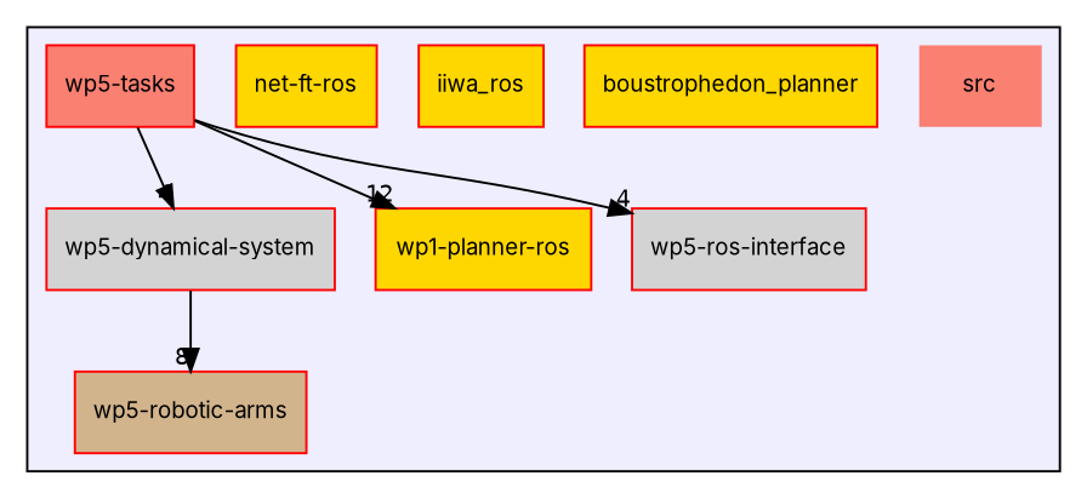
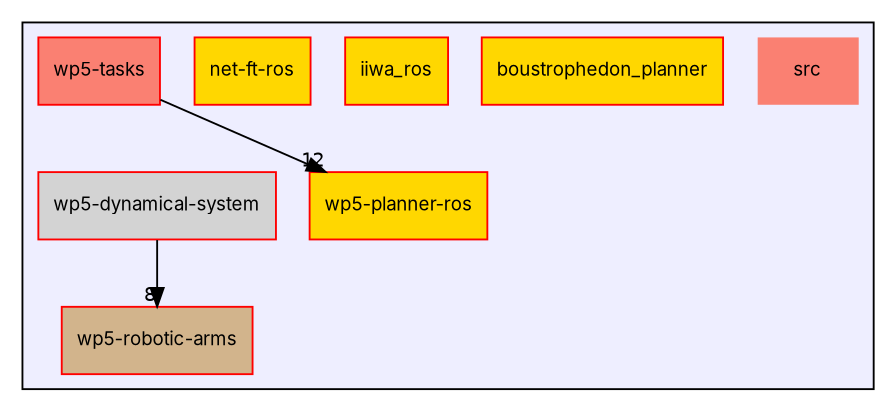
  digraph {
    compound=true
    fontname=Inter
    node [fillcolor=gold fontname=Inter fontsize=10 shape=box style=filled color=red]
    edge [fontname=Inter headlabel=4 labeldistance=1.5 labelfontname=Helvetica labelfontsize=10]
    n1 [fillcolor=salmon label=src shape=plaintext color=""]
    n2 [label=boustrophedon_planner]
    n3 [label=iiwa_ros]
    n4 [label="net-ft-ros"]
    n5 [fillcolor=lightgrey label="wp5-dynamical-system"]
-   n6 [label="wp1-planner-ros"]
+   n6 [label="wp5-planner-ros"]
    n7 [fillcolor=tan label="wp5-robotic-arms"]
-   n8 [fillcolor=lightgrey label="wp5-ros-interface"]
    n9 [fillcolor=salmon label="wp5-tasks"]
    subgraph cluster_1 {
      bgcolor="#eeeeff"
      pencolor=black
      n1
      n2
      n3
      n4
      n5
      n6
      n7
-     n8
      n9
    }
    n5 -> n7 [headlabel=8]
-   n9 -> n5
    n9 -> n6 [headlabel=12]
-   n9 -> n8
  }
